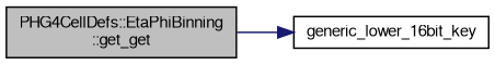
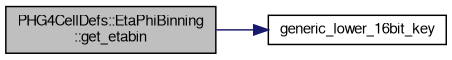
  digraph {
    rankdir=LR
    node [color=black fontname=FreeSans fontsize=10 shape=record]
-   n1 [fillcolor=grey75 fontcolor=black height=0.2 label="PHG4CellDefs::EtaPhiBinning\l::get_get" style=filled width=0.4]
+   n1 [fillcolor=grey75 fontcolor=black height=0.2 label="PHG4CellDefs::EtaPhiBinning\l::get_etabin" style=filled width=0.4]
    n2 [height=0.2 label=generic_lower_16bit_key width=0.4]
    n1 -> n2 [color=midnightblue fontname=FreeSans fontsize=10 labelfontname=FreeSans labelfontsize=10 style=solid]
  }
